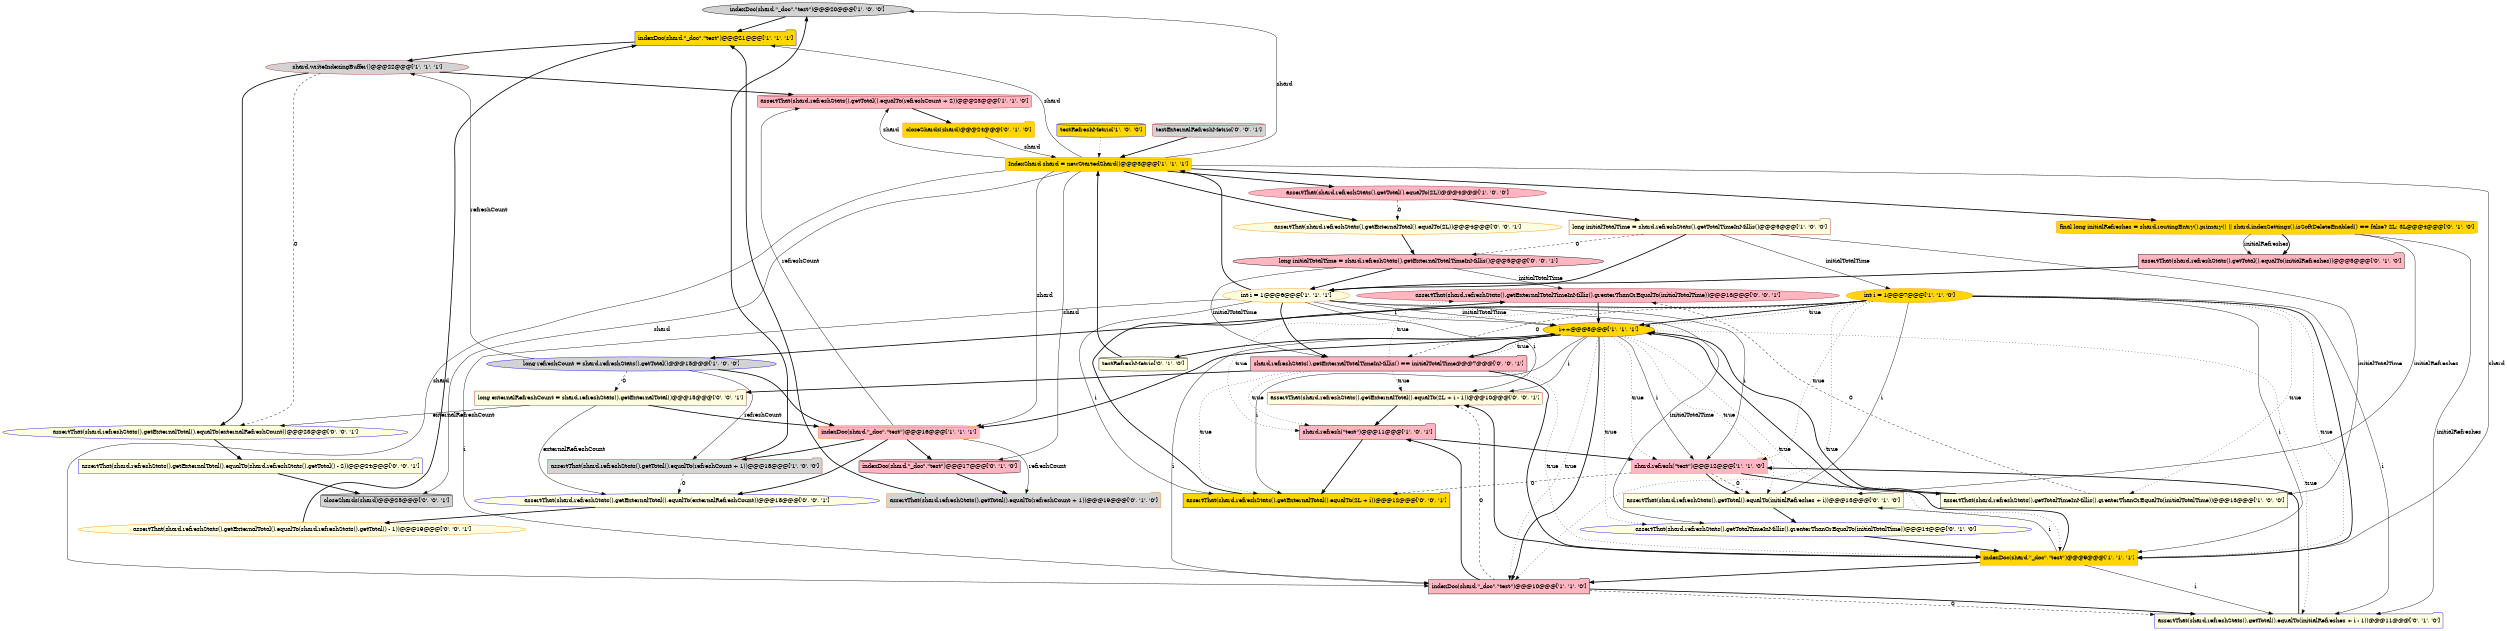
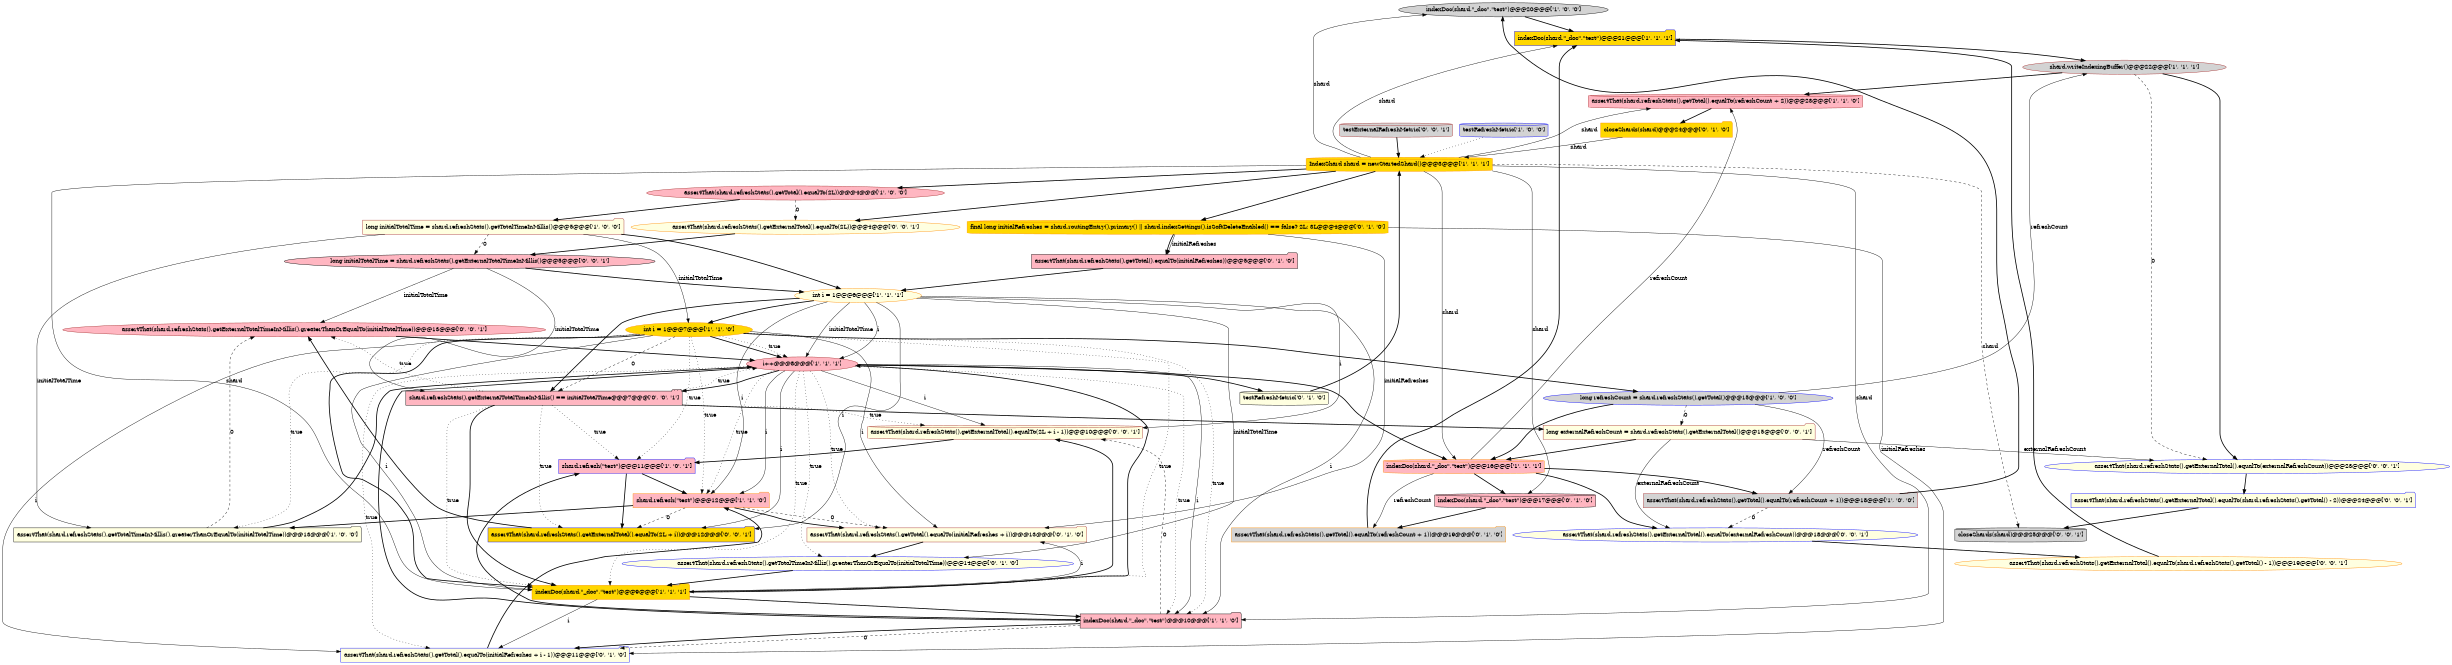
  digraph {
    node [color=brown fillcolor=lightyellow shape=folder style=filled]
    edge [style=bold]
    n1 [color=black fillcolor=lightgrey label="indexDoc(shard,\"_doc\",\"test\")@@@20@@@['1', '0', '0']" shape=ellipse]
    n2 [color=blue fillcolor=gold label="indexDoc(shard,\"_doc\",\"test\")@@@21@@@['1', '1', '1']"]
    n3 [fillcolor=lightgrey label="shard.writeIndexingBuffer()@@@22@@@['1', '1', '1']" shape=ellipse]
    n4 [label="assertThat(shard.refreshStats().getExternalTotal(),equalTo(2L + i - 1))@@@10@@@['0', '0', '1']" shape=cylinder]
    n5 [color=blue fillcolor=lightpink label="shard.refresh(\"test\")@@@11@@@['1', '0', '1']"]
    n6 [color=blue fillcolor=gold label="assertThat(shard.refreshStats().getExternalTotal(),equalTo(2L + i))@@@12@@@['0', '0', '1']"]
    n7 [color=darkorange fillcolor=lightpink label="shard.refresh(\"test\")@@@12@@@['1', '1', '0']"]
-   n8 [color=blue fillcolor=gold label="testRefreshMetric['1', '0', '0']" shape=cylinder]
+   n8 [color=blue fillcolor=lightgrey label="testRefreshMetric['1', '0', '0']" shape=cylinder]
    n9 [color=darkorange fillcolor=gold label="IndexShard shard = newStartedShard()@@@3@@@['1', '1', '1']" shape=cylinder]
    n10 [color=darkorange fillcolor=lightpink label="indexDoc(shard,\"_doc\",\"test\")@@@16@@@['1', '1', '1']" shape=cylinder]
    n11 [fillcolor=lightpink label="assertThat(shard.refreshStats().getTotal(),equalTo(refreshCount + 2))@@@23@@@['1', '1', '0']" shape=cylinder]
    n12 [color=black fillcolor=lightpink label="indexDoc(shard,\"_doc\",\"test\")@@@17@@@['0', '1', '0']" shape=cylinder]
    n13 [color=darkorange label="assertThat(shard.refreshStats().getExternalTotal(),equalTo(2L))@@@4@@@['0', '0', '1']" shape=ellipse]
    n14 [color=darkorange fillcolor=gold label="indexDoc(shard,\"_doc\",\"test\")@@@9@@@['1', '1', '1']"]
    n15 [color=black fillcolor=lightpink label="indexDoc(shard,\"_doc\",\"test\")@@@10@@@['1', '1', '0']"]
    n16 [color=darkorange fillcolor=gold label="final long initialRefreshes = shard.routingEntry().primary() || shard.indexSettings().isSoftDeleteEnabled() == false? 2L: 3L@@@4@@@['0', '1', '0']" shape=cylinder]
    n17 [fillcolor=lightpink label="assertThat(shard.refreshStats().getTotal(),equalTo(2L))@@@4@@@['1', '0', '0']" shape=ellipse]
    n18 [color=black fillcolor=lightgrey label="closeShards(shard)@@@25@@@['0', '0', '1']" shape=cylinder]
    n19 [fillcolor=lightgrey label="assertThat(shard.refreshStats().getTotal(),equalTo(refreshCount + 1))@@@18@@@['1', '0', '0']"]
    n20 [color=darkorange fillcolor=lightgrey label="assertThat(shard.refreshStats().getTotal(),equalTo(refreshCount + 1))@@@19@@@['0', '1', '0']"]
    n21 [color=blue label="assertThat(shard.refreshStats().getExternalTotal(),equalTo(externalRefreshCount))@@@18@@@['0', '0', '1']" shape=ellipse]
    n22 [color=darkorange fillcolor=gold label="closeShards(shard)@@@24@@@['0', '1', '0']"]
    n23 [color=darkorange label="assertThat(shard.refreshStats().getExternalTotal(),equalTo(shard.refreshStats().getTotal() - 1))@@@19@@@['0', '0', '1']" shape=ellipse]
    n24 [fillcolor=lightpink label="assertThat(shard.refreshStats().getExternalTotalTimeInMillis(),greaterThanOrEqualTo(initialTotalTime))@@@13@@@['0', '0', '1']" shape=ellipse]
-   n25 [fillcolor=gold label="i++@@@8@@@['1', '1', '1']" shape=ellipse]
+   n25 [fillcolor=lightpink label="i++@@@8@@@['1', '1', '1']" shape=ellipse]
    n26 [color=black fillcolor=lightpink label="long initialTotalTime = shard.refreshStats().getExternalTotalTimeInMillis()@@@5@@@['0', '0', '1']" shape=ellipse]
    n27 [color=black fillcolor=lightpink label="shard.refreshStats().getExternalTotalTimeInMillis() == initialTotalTime@@@7@@@['0', '0', '1']"]
    n28 [color=darkorange label="int i = 1@@@6@@@['1', '1', '1']" shape=ellipse]
    n29 [label="long externalRefreshCount = shard.refreshStats().getExternalTotal()@@@15@@@['0', '0', '1']"]
    n30 [label="assertThat(shard.refreshStats().getTotal(),equalTo(initialRefreshes + i))@@@13@@@['0', '1', '0']"]
    n31 [color=blue label="assertThat(shard.refreshStats().getTotal(),equalTo(initialRefreshes + i - 1))@@@11@@@['0', '1', '0']"]
    n32 [color=blue label="assertThat(shard.refreshStats().getExternalTotal(),equalTo(externalRefreshCount))@@@23@@@['0', '0', '1']" shape=ellipse]
    n33 [color=blue label="assertThat(shard.refreshStats().getTotalTimeInMillis(),greaterThanOrEqualTo(initialTotalTime))@@@14@@@['0', '1', '0']" shape=ellipse]
    n34 [color=black label="testRefreshMetric['0', '1', '0']" shape=cylinder]
    n35 [color=blue label="assertThat(shard.refreshStats().getExternalTotal(),equalTo(shard.refreshStats().getTotal() - 2))@@@24@@@['0', '0', '1']"]
    n36 [color=black label="assertThat(shard.refreshStats().getTotalTimeInMillis(),greaterThanOrEqualTo(initialTotalTime))@@@13@@@['1', '0', '0']"]
    n37 [color=black fillcolor=lightpink label="assertThat(shard.refreshStats().getTotal(),equalTo(initialRefreshes))@@@5@@@['0', '1', '0']"]
    n38 [label="long initialTotalTime = shard.refreshStats().getTotalTimeInMillis()@@@5@@@['1', '0', '0']"]
    n39 [color=darkorange fillcolor=gold label="int i = 1@@@7@@@['1', '1', '0']" shape=ellipse]
    n40 [color=blue fillcolor=lightgrey label="long refreshCount = shard.refreshStats().getTotal()@@@15@@@['1', '0', '0']" shape=ellipse]
    n41 [fillcolor=lightgrey label="testExternalRefreshMetric['0', '0', '1']" shape=cylinder]
    n1 -> n2
    n2 -> n3
    n3 -> n11
    n3 -> n32 [label=0 style=dashed]
    n3 -> n32
    n4 -> n5
    n5 -> n6
    n5 -> n7
    n6 -> n24
    n7 -> n6 [label=0 style=dashed]
    n7 -> n30 [label=0 style=dashed]
    n7 -> n30
    n7 -> n36
    n8 -> n9 [style=dotted]
    n9 -> n1 [label=shard style=solid]
    n9 -> n2 [label=shard style=solid]
    n9 -> n10 [label=shard style=solid]
    n9 -> n11 [label=shard style=solid]
    n9 -> n12 [label=shard style=solid]
    n9 -> n13
    n9 -> n14 [label=shard style=solid]
    n9 -> n15 [label=shard style=solid]
    n9 -> n16
    n9 -> n17
-   n9 -> n18 [label=shard style=solid]
+   n9 -> n18 [label=shard style=dashed]
    n10 -> n11 [label=refreshCount style=solid]
    n10 -> n12
    n10 -> n19
    n10 -> n20 [label=refreshCount style=solid]
    n10 -> n21
    n11 -> n22
    n12 -> n20
    n13 -> n26
    n14 -> n4
    n14 -> n15
    n14 -> n25
    n14 -> n30 [label=i style=solid]
    n14 -> n31 [label=i style=solid]
    n15 -> n4 [label=0 style=dashed]
    n15 -> n5
    n15 -> n31 [label=0 style=dashed]
    n15 -> n31
    n16 -> n30 [label=initialRefreshes style=solid]
    n16 -> n31 [label=initialRefreshes style=solid]
    n16 -> n37 [label=initialRefreshes style=solid]
    n16 -> n37
    n17 -> n13 [label=0 style=dashed]
    n17 -> n38
    n19 -> n1
    n19 -> n21 [label=0 style=dashed]
    n20 -> n2
    n21 -> n23
    n22 -> n9 [label=shard style=solid]
    n23 -> n2
    n24 -> n25
    n25 -> n4 [label=i style=solid]
    n25 -> n6 [label=i style=solid]
    n25 -> n7 [label=true style=dotted]
    n25 -> n7 [label=i style=solid]
    n25 -> n10
    n25 -> n14 [label=true style=dotted]
    n25 -> n15 [label=i style=solid]
    n25 -> n15
    n25 -> n15 [label=true style=dotted]
    n25 -> n27
    n25 -> n30 [label=true style=dotted]
    n25 -> n31 [label=true style=dotted]
    n25 -> n33 [label=true style=dotted]
    n25 -> n34
    n26 -> n24 [label=initialTotalTime style=solid]
    n26 -> n27 [label=initialTotalTime style=solid]
    n26 -> n28
    n27 -> n4 [label=true style=dotted]
    n27 -> n5 [label=true style=dotted]
    n27 -> n6 [label=true style=dotted]
    n27 -> n14
    n27 -> n14 [label=true style=dotted]
    n27 -> n24 [label=true style=dotted]
    n27 -> n25 [label=true style=dotted]
    n27 -> n29
    n28 -> n4 [label=i style=solid]
    n28 -> n6 [label=i style=solid]
    n28 -> n7 [label=i style=solid]
    n28 -> n15 [label=i style=solid]
    n28 -> n25 [label=i style=solid]
    n28 -> n25 [label=initialTotalTime style=solid]
    n28 -> n27
    n28 -> n33 [label=initialTotalTime style=solid]
-   n28 -> n9
+   n28 -> n39
    n29 -> n10
    n29 -> n21 [label=externalRefreshCount style=solid]
    n29 -> n32 [label=externalRefreshCount style=solid]
    n30 -> n33
    n31 -> n7
    n32 -> n35
    n33 -> n14
    n34 -> n9
    n35 -> n18
    n36 -> n24 [label=0 style=dashed]
    n36 -> n25
    n37 -> n28
    n38 -> n26 [label=0 style=dashed]
    n38 -> n28
    n38 -> n36 [label=initialTotalTime style=solid]
    n38 -> n39 [label=initialTotalTime style=solid]
    n39 -> n5 [label=true style=dotted]
    n39 -> n7 [label=true style=dotted]
    n39 -> n14 [label=true style=dotted]
    n39 -> n14
    n39 -> n14 [label=i style=solid]
    n39 -> n15 [label=true style=dotted]
    n39 -> n25
    n39 -> n25 [label=true style=dotted]
    n39 -> n27 [label=0 style=dashed]
    n39 -> n30 [label=i style=solid]
    n39 -> n31 [label=i style=solid]
    n39 -> n36 [label=true style=dotted]
    n39 -> n40
    n40 -> n3 [label=refreshCount style=solid]
    n40 -> n10
    n40 -> n19 [label=refreshCount style=solid]
    n40 -> n29 [label=0 style=dashed]
    n41 -> n9
  }
